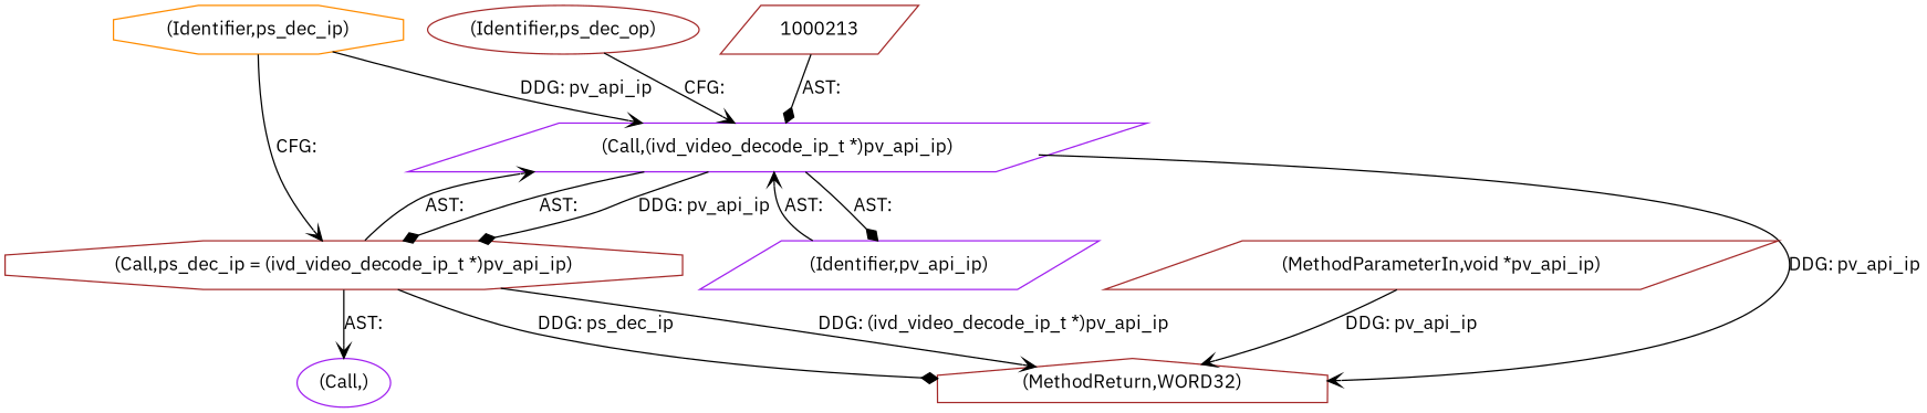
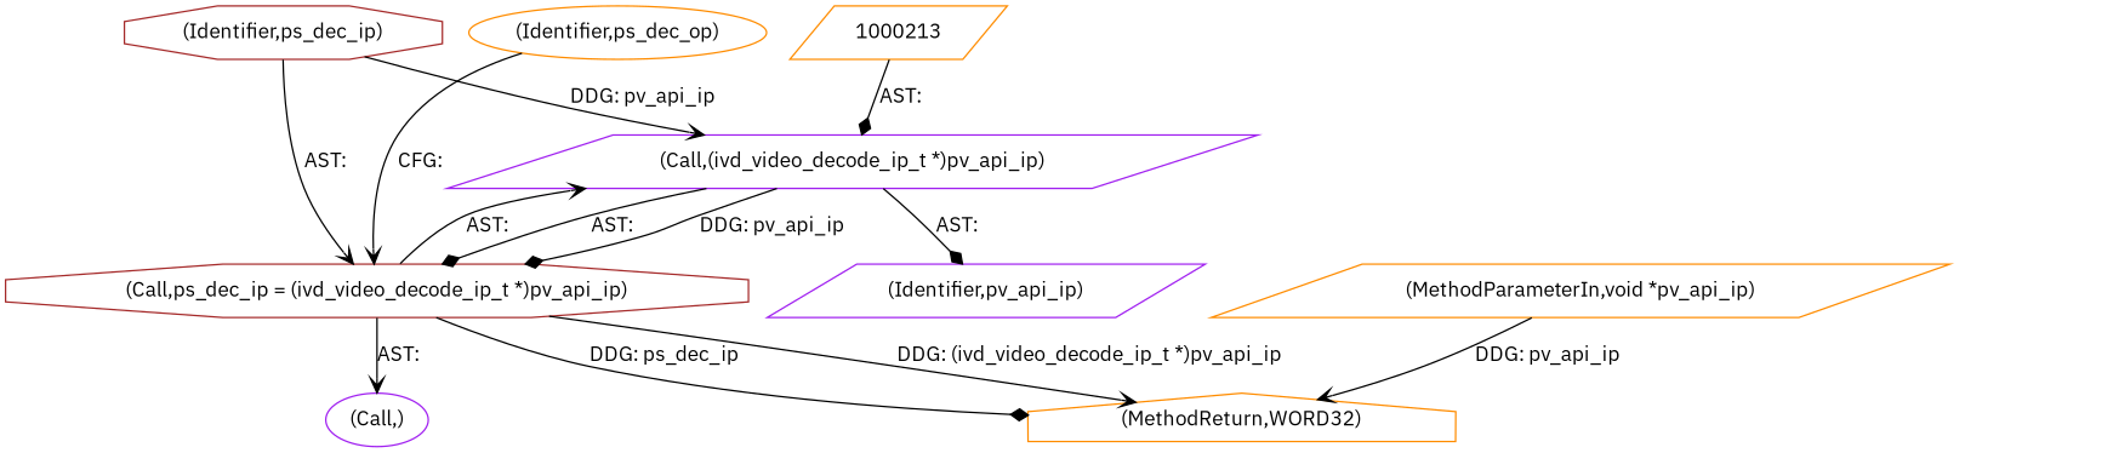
  digraph {
    fontname="IBM Plex Sans"
    node [color=brown fontname="IBM Plex Sans" shape=parallelogram]
    edge [arrowhead=vee fontname="IBM Plex Sans"]
    n1 [color=purple label="(Call,(ivd_video_decode_ip_t *)pv_api_ip)"]
    n2 [label="(Call,ps_dec_ip = (ivd_video_decode_ip_t *)pv_api_ip)" shape=octagon]
    n3 [color=purple label="(Identifier,pv_api_ip)"]
-   n4 [label="(MethodReturn,WORD32)" shape=house]
+   n4 [color=darkorange label="(MethodReturn,WORD32)" shape=house]
    n5 [color=purple label="(Call,)" shape=ellipse]
-   n6 [label="(MethodParameterIn,void *pv_api_ip)"]
-   n7 [color=darkorange label="(Identifier,ps_dec_ip)" shape=octagon]
-   n8 [label="(Identifier,ps_dec_op)" shape=ellipse]
-   1000213
+   n6 [color=darkorange label="(MethodParameterIn,void *pv_api_ip)"]
+   n7 [label="(Identifier,ps_dec_ip)" shape=octagon]
+   n8 [color=darkorange label="(Identifier,ps_dec_op)" shape=ellipse]
+   1000213 [color=darkorange]
    n1 -> n2 [arrowhead=diamond label="AST: "]
    n1 -> n2 [arrowhead=diamond label="DDG: pv_api_ip"]
    n1 -> n3 [arrowhead=diamond label="AST: "]
-   n1 -> n4 [label="DDG: pv_api_ip"]
    n2 -> n1 [label="AST: "]
    n2 -> n4 [label="DDG: (ivd_video_decode_ip_t *)pv_api_ip"]
    n2 -> n4 [arrowhead=diamond label="DDG: ps_dec_ip"]
    n2 -> n5 [label="AST: "]
-   n3 -> n1 [label="AST: "]
    n6 -> n4 [label="DDG: pv_api_ip"]
    n7 -> n1 [label="DDG: pv_api_ip"]
-   n7 -> n2 [label="CFG: "]
-   n8 -> n1 [label="CFG: "]
+   n7 -> n2 [label="AST: "]
+   n8 -> n2 [label="CFG: "]
    1000213 -> n1 [arrowhead=diamond label="AST: "]
  }
